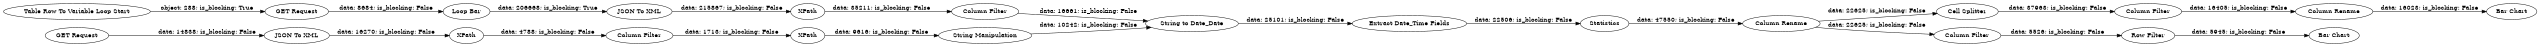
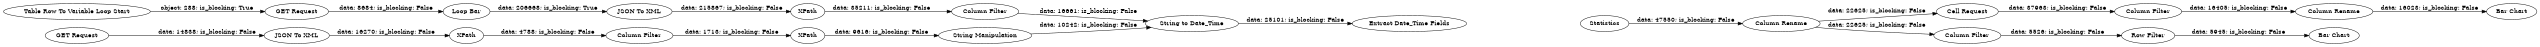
  digraph {
    rankdir=LR
    n1 [label="Column Rename"]
-   n2 [label="Cell Splitter"]
+   n2 [label="Cell Request"]
    n3 [label="Column Filter"]
    n4 [label="Column Filter"]
    n5 [label="Row Filter"]
    n6 [label="Column Rename"]
    n7 [label="Bar Chart"]
    n8 [label="GET Request"]
    n9 [label="Loop Bar"]
    n10 [label="JSON To XML"]
    n11 [label=XPath]
    n12 [label="Column Filter"]
    n13 [label="Bar Chart"]
    n14 [label=Statistics]
    n15 [label=XPath]
    n16 [label="Column Filter"]
    n17 [label=XPath]
    n18 [label="String Manipulation"]
-   n19 [label="String to Date_Date"]
+   n19 [label="String to Date_Time"]
    n20 [label="Table Row To Variable Loop Start"]
    n21 [label="Extract Date_Time Fields"]
    n22 [label="JSON To XML"]
    n23 [label="GET Request"]
    n1 -> n2 [label="data: 22625; is_blocking: False"]
    n1 -> n3 [label="data: 22625; is_blocking: False"]
    n2 -> n4 [label="data: 37963; is_blocking: False"]
    n3 -> n5 [label="data: 5526; is_blocking: False"]
    n4 -> n6 [label="data: 16405; is_blocking: False"]
    n5 -> n13 [label="data: 5945; is_blocking: False"]
    n6 -> n7 [label="data: 16023; is_blocking: False"]
    n8 -> n9 [label="data: 8684; is_blocking: False"]
    n9 -> n10 [label="data: 206668; is_blocking: True"]
    n10 -> n11 [label="data: 215867; is_blocking: False"]
    n11 -> n12 [label="data: 35211; is_blocking: False"]
    n12 -> n19 [label="data: 16661; is_blocking: False"]
    n14 -> n1 [label="data: 47550; is_blocking: False"]
    n15 -> n16 [label="data: 4788; is_blocking: False"]
    n16 -> n17 [label="data: 1713; is_blocking: False"]
    n17 -> n18 [label="data: 9616; is_blocking: False"]
    n18 -> n19 [label="data: 10242; is_blocking: False"]
    n19 -> n21 [label="data: 25101; is_blocking: False"]
    n20 -> n8 [label="object: 288; is_blocking: True"]
-   n21 -> n14 [label="data: 22506; is_blocking: False"]
    n22 -> n15 [label="data: 16270; is_blocking: False"]
    n23 -> n22 [label="data: 14838; is_blocking: False"]
  }
